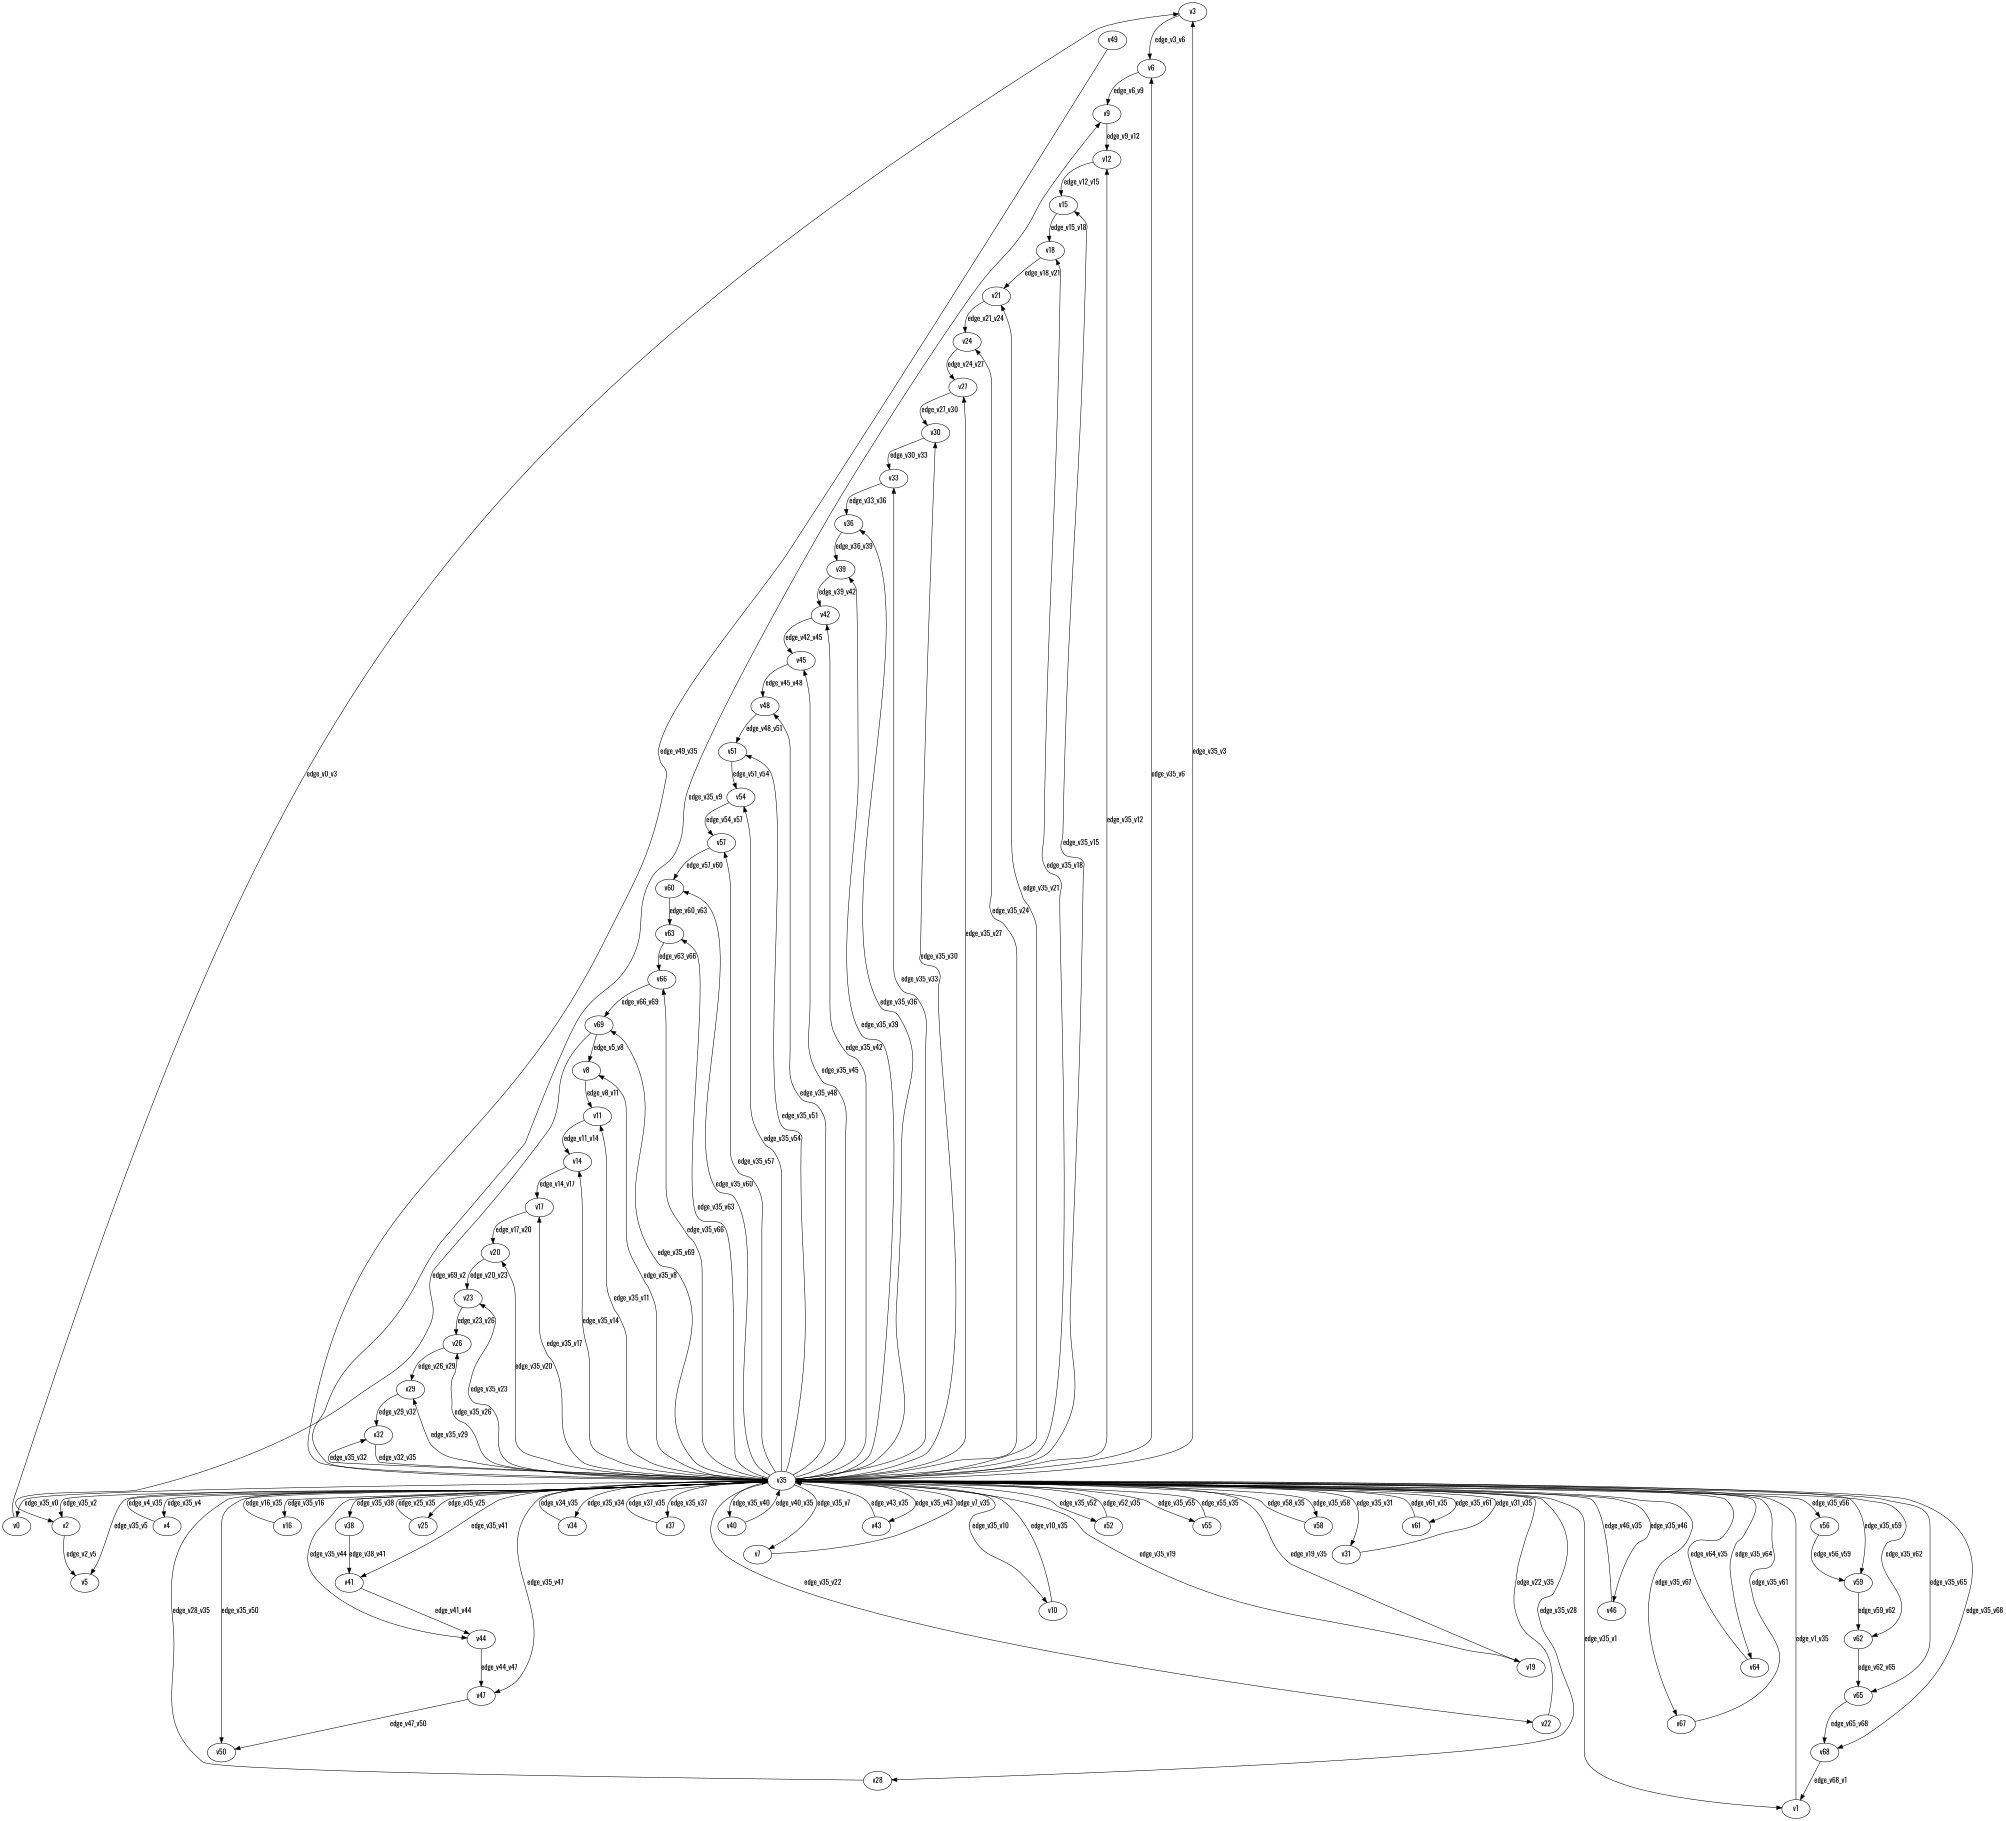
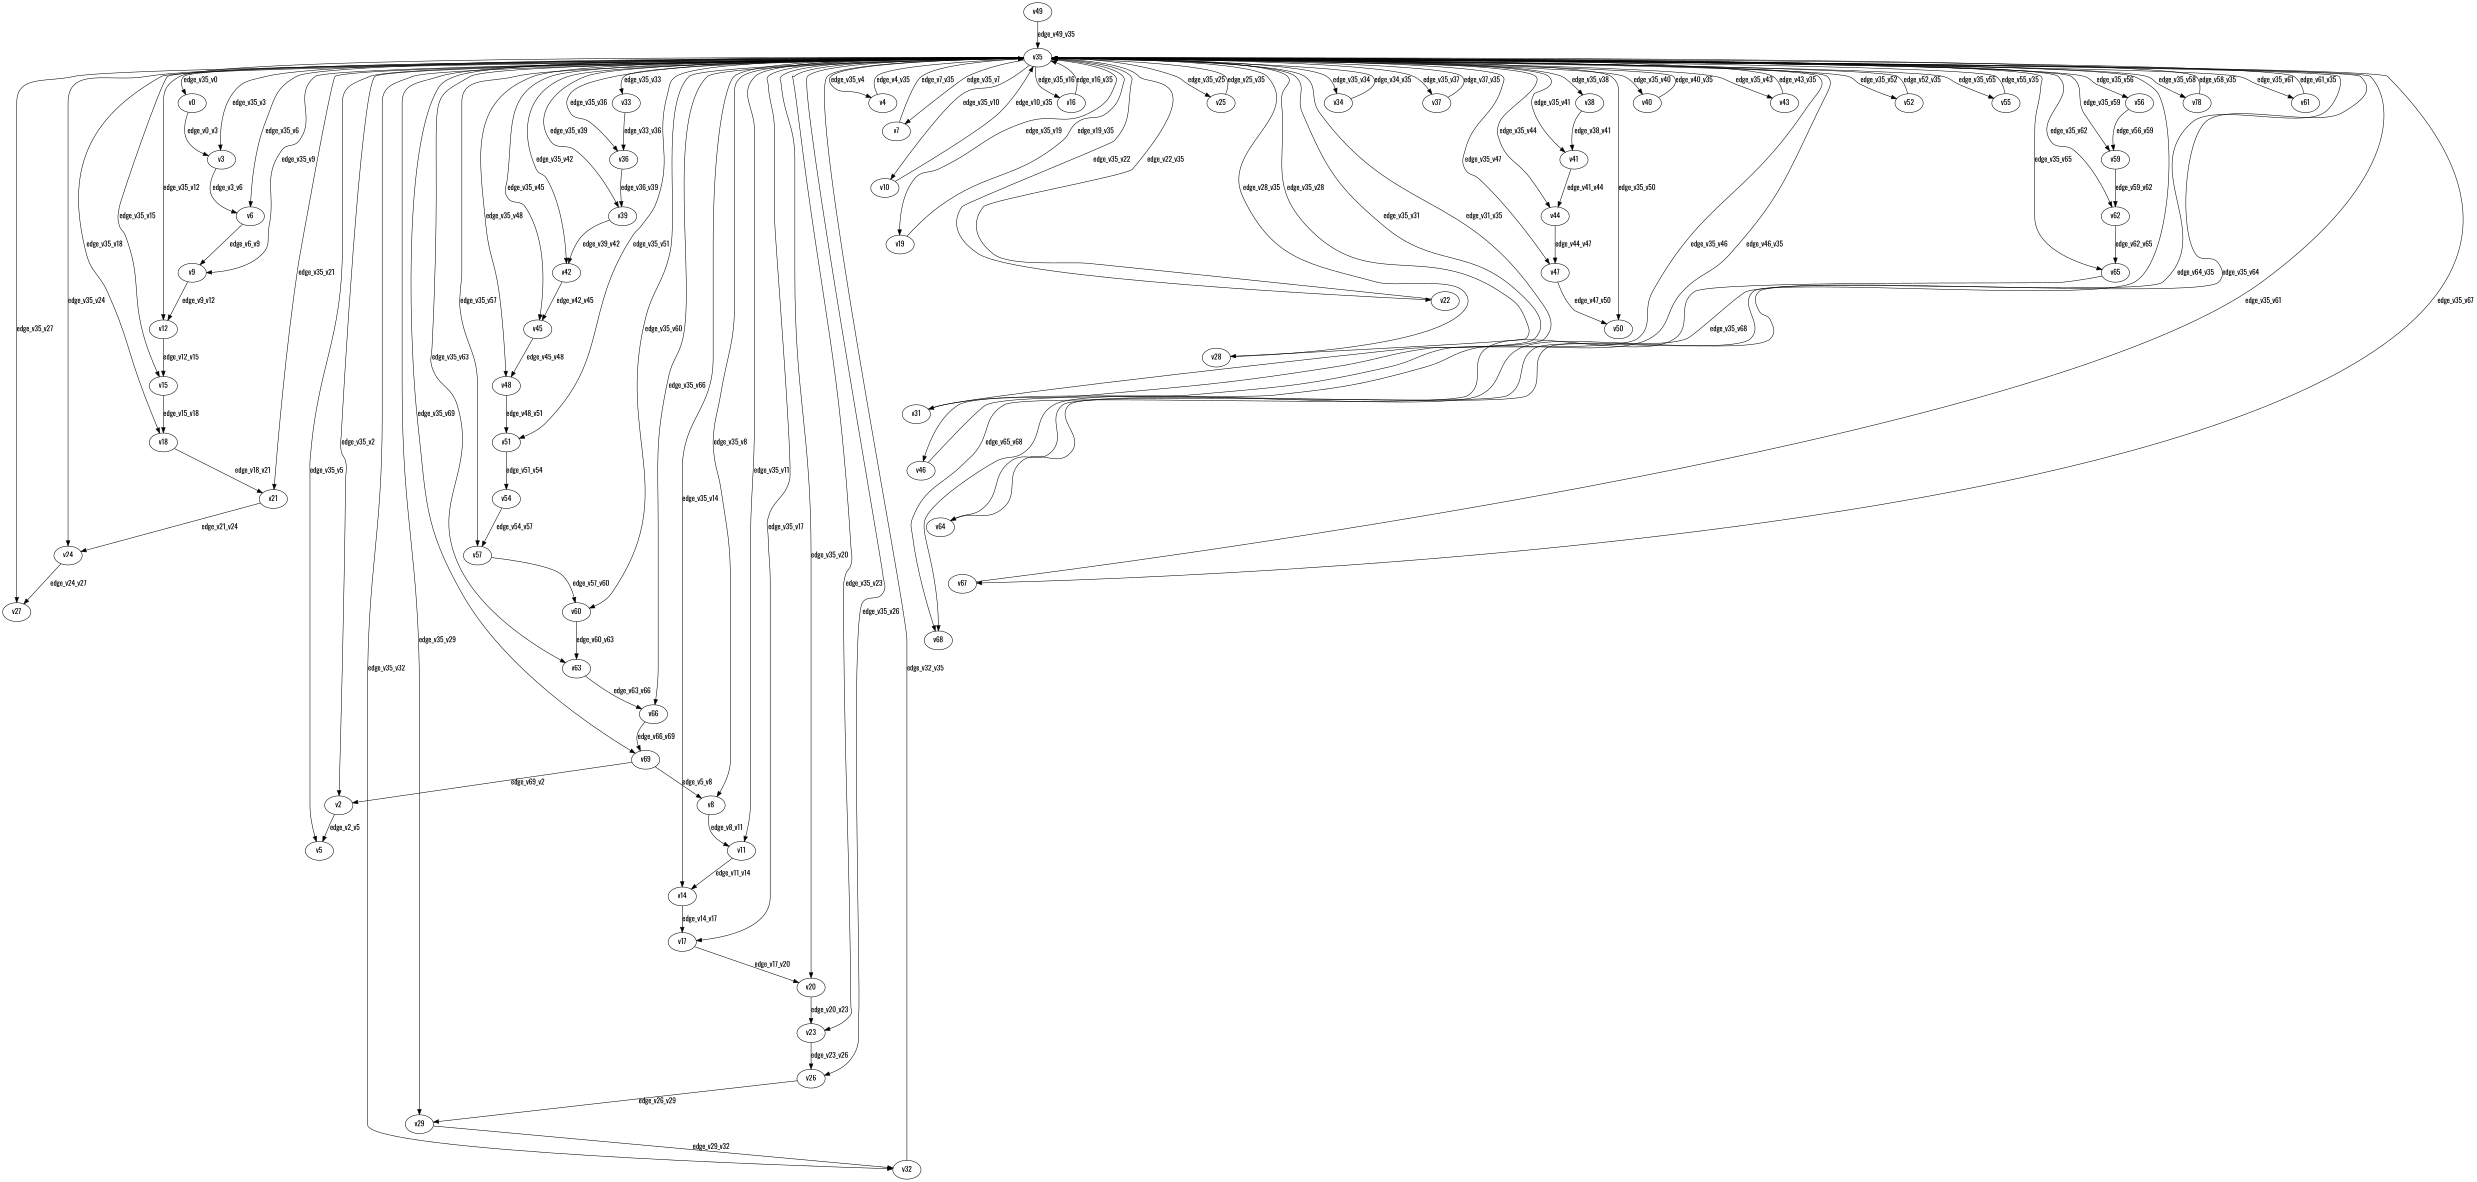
  digraph {
    fontname=Oswald
    node [fontname=Oswald player=0]
    edge [discount=0.736 fontname=Oswald weight=-0.97]
    v3 [player=1]
    v0
    v6
-   v1 [player=1]
    v35
    v2
    v5 [player=1]
    v4
    v8
    v9 [player=1]
    v7 [player=1]
    v11 [player=1]
    v12
    v10
    v14
    v15 [player=1]
    v17 [player=1]
    v18
    v16
    v20
    v21 [player=1]
    v19 [player=1]
    v23 [player=1]
    v24
    v22
    v26
    v27 [player=1]
    v25 [player=1]
    v29 [player=1]
-   v30
    v28
    v32
    v33 [player=1]
    v31 [player=1]
    v36
    v34
    v37 [player=1]
    v38
    v39 [player=1]
    v40
    v41 [player=1]
    v42
    v43 [player=1]
    v44
    v45 [player=1]
    v46
    v47 [player=1]
    v48
    v50
    v51 [player=1]
    v52
    v54
    v55 [player=1]
    v56
    v57 [player=1]
-   v58
+   v58 [label=v78]
    v59 [player=1]
    v60
    v61 [player=1]
    v62
    v63 [player=1]
    v64
    v65 [player=1]
    v66
    v67 [player=1]
    v68
    v69 [player=1]
    v49 [player=1]
    v3 -> v6 [label=edge_v3_v6 weight=1.97]
    v0 -> v3 [label=edge_v0_v3]
    v6 -> v9 [label=edge_v6_v9 weight=-1.54]
-   v1 -> v35 [label=edge_v1_v35 weight=6.53]
    v35 -> v3 [label=edge_v35_v3 weight=5.04]
    v35 -> v0 [label=edge_v35_v0 weight=7.51]
    v35 -> v6 [label=edge_v35_v6 weight=9.58]
-   v35 -> v1 [label=edge_v35_v1 weight=4.70]
    v35 -> v2 [label=edge_v35_v2 weight=-2.65]
    v35 -> v5 [label=edge_v35_v5 weight=3.83]
    v35 -> v4 [label=edge_v35_v4 weight=7.28]
    v35 -> v8 [label=edge_v35_v8 weight=2.28]
    v35 -> v9 [label=edge_v35_v9 weight=-3.85]
    v35 -> v7 [label=edge_v35_v7 weight=-1.82]
    v35 -> v11 [label=edge_v35_v11 weight=6.06]
    v35 -> v12 [label=edge_v35_v12 weight=8.90]
    v35 -> v10 [label=edge_v35_v10 weight=-4.30]
    v35 -> v14 [label=edge_v35_v14 weight=6.02]
    v35 -> v15 [label=edge_v35_v15 weight=-3.48]
    v35 -> v17 [label=edge_v35_v17 weight=2.17]
    v35 -> v18 [label=edge_v35_v18 weight=-3.25]
    v35 -> v16 [label=edge_v35_v16 weight=6.92]
    v35 -> v20 [label=edge_v35_v20 weight=6.66]
    v35 -> v21 [label=edge_v35_v21 weight=1.82]
    v35 -> v19 [label=edge_v35_v19 weight=-5.89]
    v35 -> v23 [label=edge_v35_v23 weight=-2.42]
    v35 -> v24 [label=edge_v35_v24 weight=3.81]
    v35 -> v22 [label=edge_v35_v22 weight=-3.48]
    v35 -> v26 [label=edge_v35_v26 weight=-5.63]
    v35 -> v27 [label=edge_v35_v27 weight=9.30]
    v35 -> v25 [label=edge_v35_v25 weight=1.75]
    v35 -> v29 [label=edge_v35_v29 weight=4.93]
-   v35 -> v30 [label=edge_v35_v30 weight=-2.45]
    v35 -> v28 [label=edge_v35_v28 weight=-2.00]
    v35 -> v32 [label=edge_v35_v32 weight=2.00]
    v35 -> v33 [label=edge_v35_v33 weight=4.14]
    v35 -> v31 [label=edge_v35_v31 weight=-0.55]
    v35 -> v36 [label=edge_v35_v36 weight=0.92]
    v35 -> v34 [label=edge_v35_v34 weight=9.09]
    v35 -> v37 [label=edge_v35_v37 weight=1.13]
    v35 -> v38 [label=edge_v35_v38 weight=6.29]
    v35 -> v39 [label=edge_v35_v39 weight=0.85]
    v35 -> v40 [label=edge_v35_v40 weight=8.66]
    v35 -> v41 [label=edge_v35_v41 weight=2.48]
    v35 -> v42 [label=edge_v35_v42 weight=4.68]
    v35 -> v43 [label=edge_v35_v43 weight=1.89]
    v35 -> v44 [label=edge_v35_v44 weight=-5.24]
    v35 -> v45 [label=edge_v35_v45 weight=5.01]
    v35 -> v46 [label=edge_v35_v46 weight=-3.37]
    v35 -> v47 [label=edge_v35_v47 weight=0.99]
    v35 -> v48 [label=edge_v35_v48 weight=2.35]
    v35 -> v50 [label=edge_v35_v50 weight=5.72]
    v35 -> v51 [label=edge_v35_v51 weight=-0.08]
    v35 -> v52 [label=edge_v35_v52 weight=6.74]
-   v35 -> v54 [label=edge_v35_v54 weight=7.77]
    v35 -> v55 [label=edge_v35_v55 weight=9.98]
    v35 -> v56 [label=edge_v35_v56 weight=2.90]
    v35 -> v57 [label=edge_v35_v57 weight=7.26]
    v35 -> v58 [label=edge_v35_v58 weight=5.40]
    v35 -> v59 [label=edge_v35_v59 weight=3.92]
    v35 -> v60 [label=edge_v35_v60 weight=-1.15]
    v35 -> v61 [label=edge_v35_v61 weight=5.14]
    v35 -> v62 [label=edge_v35_v62 weight=-3.56]
    v35 -> v63 [label=edge_v35_v63 weight=-1.70]
    v35 -> v64 [label=edge_v35_v64 weight=-4.61]
    v35 -> v65 [label=edge_v35_v65 weight=3.55]
    v35 -> v66 [label=edge_v35_v66 weight=7.03]
    v35 -> v67 [label=edge_v35_v67 weight=-4.83]
    v35 -> v68 [label=edge_v35_v68 weight=-2.38]
    v35 -> v69 [label=edge_v35_v69 weight=-0.78]
    v2 -> v5 [label=edge_v2_v5 weight=3.42]
    v4 -> v35 [label=edge_v4_v35 weight=5.27]
    v8 -> v11 [label=edge_v8_v11 weight=5.19]
    v9 -> v12 [label=edge_v9_v12 weight=2.25]
    v7 -> v35 [label=edge_v7_v35 weight=-0.05]
    v11 -> v14 [label=edge_v11_v14 weight=0.78]
    v12 -> v15 [label=edge_v12_v15 weight=5.29]
    v10 -> v35 [label=edge_v10_v35 weight=-2.16]
    v14 -> v17 [label=edge_v14_v17 weight=5.95]
    v15 -> v18 [label=edge_v15_v18 weight=1.39]
    v17 -> v20 [label=edge_v17_v20 weight=1.26]
    v18 -> v21 [label=edge_v18_v21 weight=-1.47]
    v16 -> v35 [label=edge_v16_v35 weight=5.69]
    v20 -> v23 [label=edge_v20_v23 weight=6.90]
    v21 -> v24 [label=edge_v21_v24 weight=1.12]
    v19 -> v35 [label=edge_v19_v35 weight=-4.36]
    v23 -> v26 [label=edge_v23_v26 weight=6.94]
    v24 -> v27 [label=edge_v24_v27 weight=3.11]
    v22 -> v35 [label=edge_v22_v35 weight=-0.72]
    v26 -> v29 [label=edge_v26_v29 weight=2.02]
-   v27 -> v30 [label=edge_v27_v30 weight=-0.16]
    v25 -> v35 [label=edge_v25_v35 weight=1.26]
    v29 -> v32 [label=edge_v29_v32 weight=-1.59]
-   v30 -> v33 [label=edge_v30_v33 weight=-0.17]
    v28 -> v35 [label=edge_v28_v35 weight=-3.01]
    v32 -> v35 [label=edge_v32_v35 weight=3.10]
    v33 -> v36 [label=edge_v33_v36 weight=2.28]
    v31 -> v35 [label=edge_v31_v35 weight=0.02]
    v36 -> v39 [label=edge_v36_v39 weight=-1.72]
    v34 -> v35 [label=edge_v34_v35 weight=8.37]
    v37 -> v35 [label=edge_v37_v35]
    v38 -> v41 [label=edge_v38_v41 weight=3.98]
    v39 -> v42 [label=edge_v39_v42 weight=0.30]
    v40 -> v35 [label=edge_v40_v35 weight=7.03]
    v41 -> v44 [label=edge_v41_v44 weight=0.78]
    v42 -> v45 [label=edge_v42_v45 weight=-0.05]
    v43 -> v35 [label=edge_v43_v35 weight=3.56]
    v44 -> v47 [label=edge_v44_v47 weight=3.67]
    v45 -> v48 [label=edge_v45_v48 weight=1.95]
    v46 -> v35 [label=edge_v46_v35 weight=-2.63]
    v47 -> v50 [label=edge_v47_v50 weight=-0.10]
    v48 -> v51 [label=edge_v48_v51 weight=2.27]
    v51 -> v54 [label=edge_v51_v54 weight=4.53]
    v52 -> v35 [label=edge_v52_v35 weight=8.25]
    v54 -> v57 [label=edge_v54_v57 weight=3.09]
    v55 -> v35 [label=edge_v55_v35 weight=10.93]
    v56 -> v59 [label=edge_v56_v59 weight=4.34]
    v57 -> v60 [label=edge_v57_v60 weight=-0.61]
    v58 -> v35 [label=edge_v58_v35 weight=3.79]
    v59 -> v62 [label=edge_v59_v62 weight=4.48]
    v60 -> v63 [label=edge_v60_v63 weight=1.99]
    v61 -> v35 [label=edge_v61_v35 weight=6.27]
    v62 -> v65 [label=edge_v62_v65 weight=5.28]
    v63 -> v66 [label=edge_v63_v66 weight=0.04]
    v64 -> v35 [label=edge_v64_v35 weight=-4.17]
    v65 -> v68 [label=edge_v65_v68 weight=-0.12]
    v66 -> v69 [label=edge_v66_v69 weight=0.02]
    v67 -> v35 [label=edge_v35_v61 weight=-3.44]
-   v68 -> v1 [label=edge_v68_v1 weight=1.03]
    v69 -> v2 [label=edge_v69_v2 weight=-0.55]
    v69 -> v8 [label=edge_v5_v8 weight=-1.74]
    v49 -> v35 [label=edge_v49_v35 weight=-1.43]
  }
